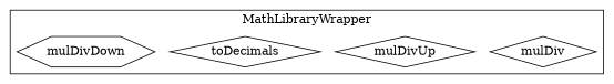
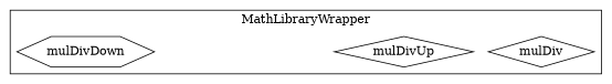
  strict digraph {
    node [shape=diamond]
    n1 [label=mulDiv]
    n2 [label=mulDivUp]
-   n3 [label=toDecimals]
    n4 [label=mulDivDown shape=hexagon]
    subgraph cluster_1 {
      label=MathLibraryWrapper
      n1
      n2
-     n3
      n4
    }
    subgraph cluster_2 {
      label="[Solidity]"
    }
  }
